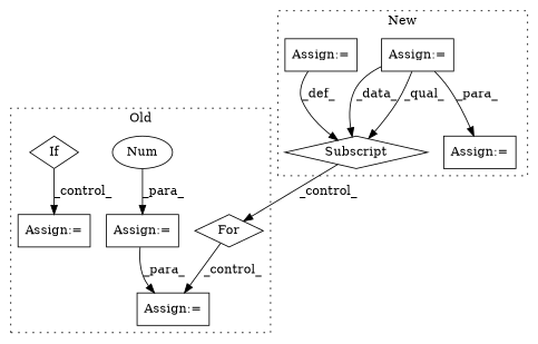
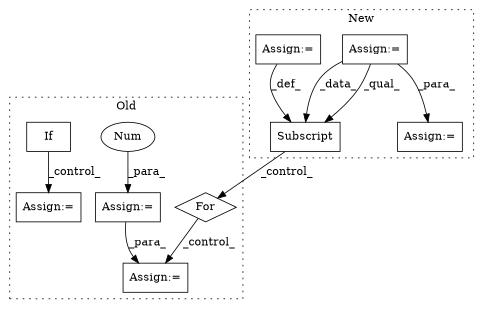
  digraph {
    node [a=68 l=3 shape=box]
    n1 [a=107 l="4,22" label=For s="8816,8862" shape=diamond]
    n2 [label="Assign:=" s=8961]
    n3 [label="Assign:=" s=8254]
    n4 [a=76 label=Num s=8257 shape=ellipse]
-   n5 [a=96 l="3,18" label=If s="8414,8430" shape=diamond]
+   n5 [a=96 l="3,18" label=If s="8414,8430"]
    n6 [label="Assign:=" s=8638]
-   n7 [a=63 l="24,0" label=Subscript s="8350,0" shape=diamond]
+   n7 [a=63 l="24,0" label=Subscript s="8350,0"]
    n8 [label="Assign:=" s=8249]
    n9 [label="Assign:=" s=8306]
    n10 [label="Assign:=" s=8374]
    subgraph cluster_1 {
      label=Old
      style=dotted
      n1
      n2
      n3
      n4
      n5
      n6
    }
    subgraph cluster_2 {
      label=New
      style=dotted
      n7
      n8
      n9
      n10
    }
    n1 -> n2 [label=_control_]
    n3 -> n2 [label=_para_]
    n4 -> n3 [label=_para_]
    n5 -> n6 [label=_control_]
    n7 -> n1 [label=_control_]
    n8 -> n7 [label=_data_]
    n8 -> n7 [label=_qual_]
    n8 -> n9 [label=_para_]
    n10 -> n7 [label=_def_]
  }
